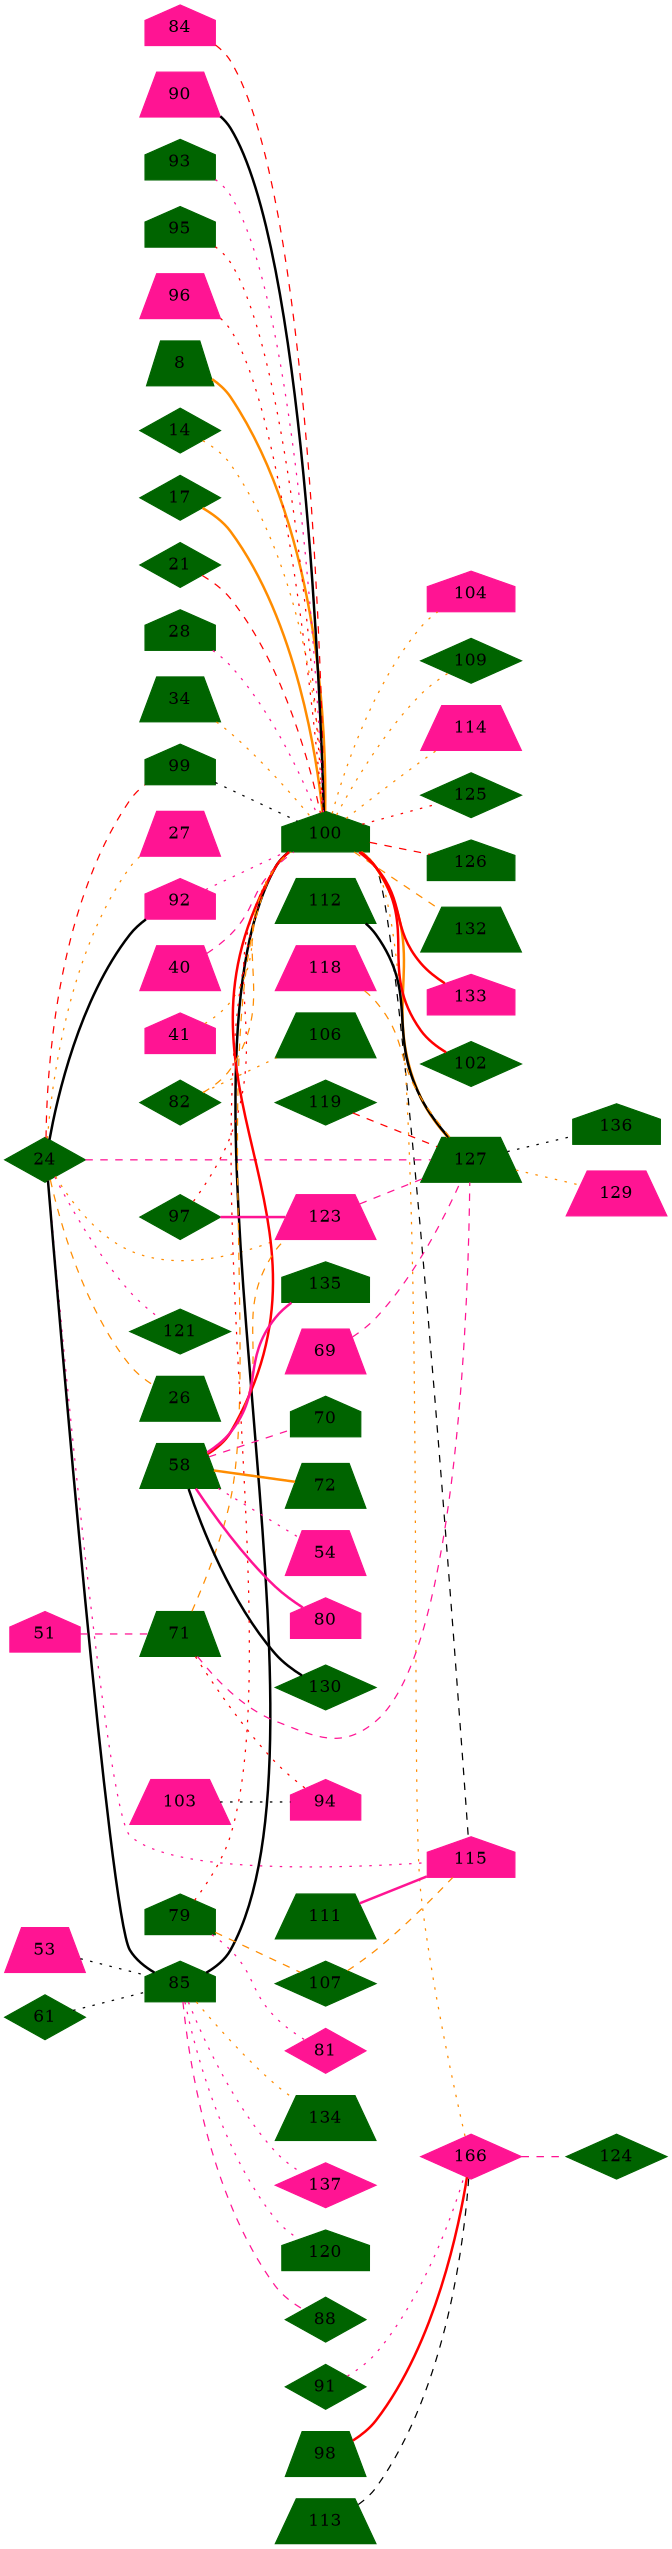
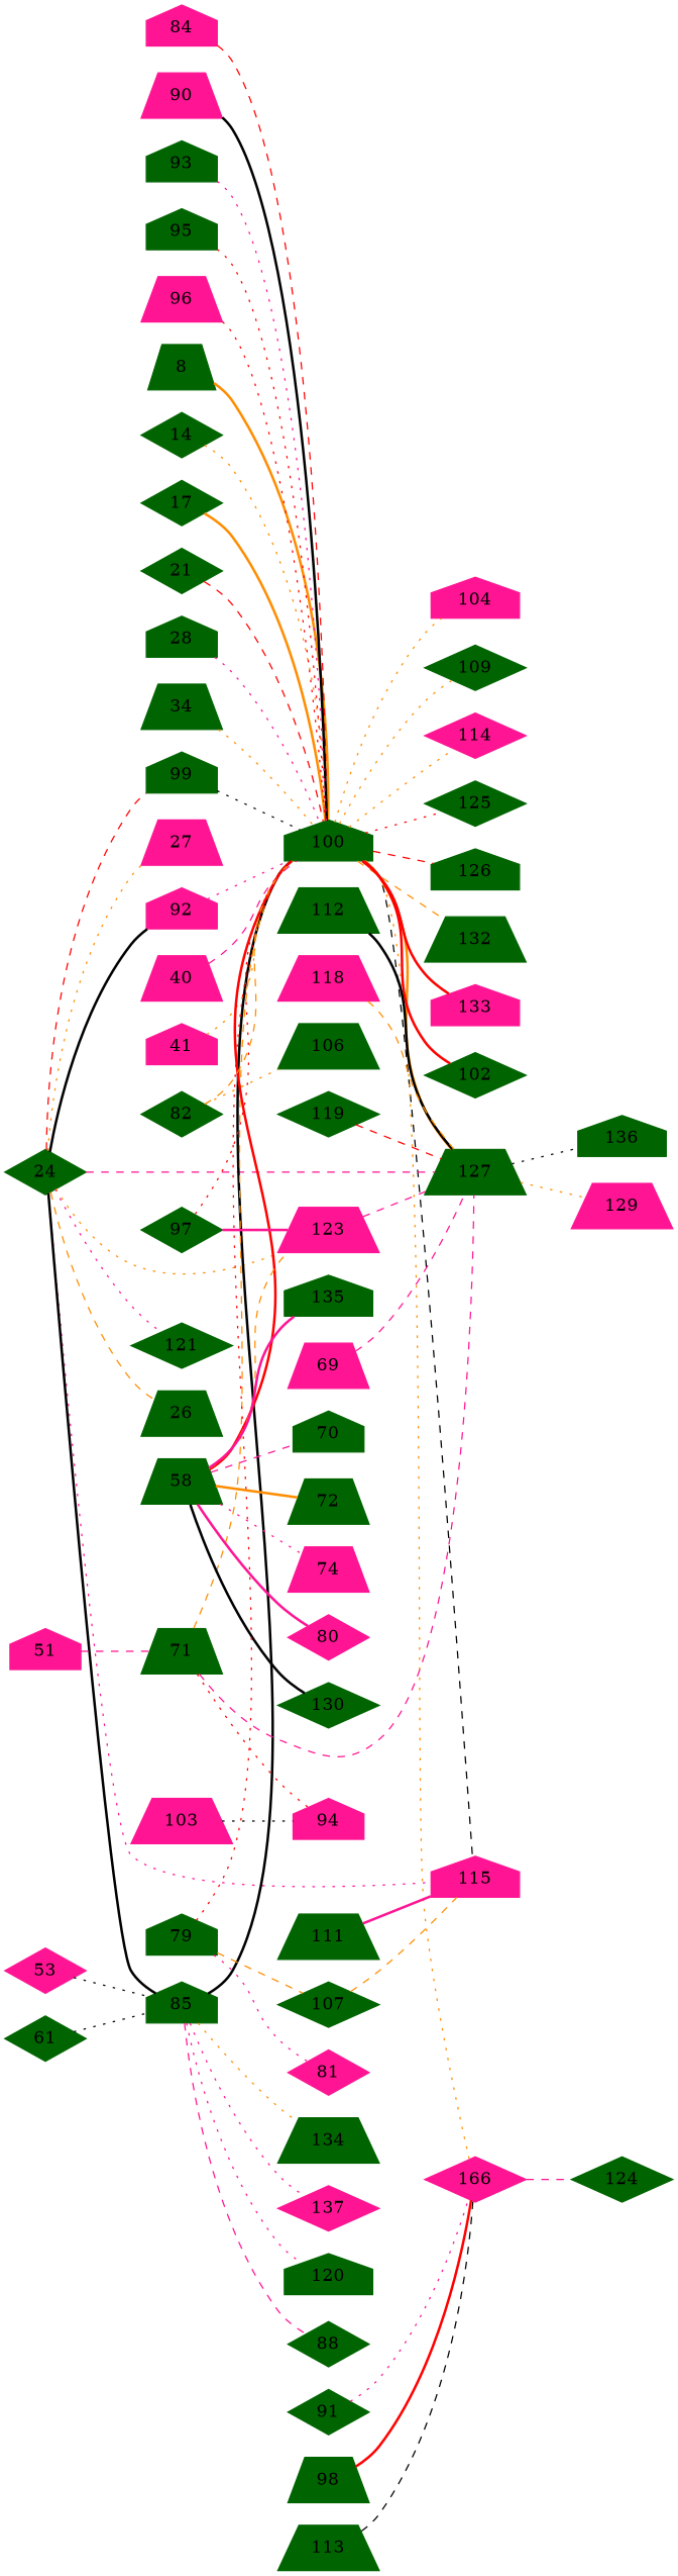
  graph {
    rankdir=LR
    node [color=darkgreen shape=trapezium style=filled]
    edge [color=darkorange style=dotted]
    100 [shape=house super="+73+78+5"]
    115 [color=deeppink shape=house super="+108"]
    127 [super="+105+117"]
    n4 [color=deeppink label=166 shape=diamond super="+101+44+76"]
    102 [shape=diamond]
    104 [color=deeppink shape=house]
    109 [shape=diamond]
-   114 [color=deeppink]
+   114 [color=deeppink shape=diamond]
    125 [shape=diamond]
    126 [shape=house]
    132 [super="+131"]
    133 [color=deeppink shape=house super="+83"]
    8
    14 [shape=diamond]
    17 [shape=diamond]
    21 [shape=diamond]
    24 [shape=diamond super="+4"]
    26
    27 [color=deeppink]
    85 [shape=house super="+11+23+50"]
    92 [color=deeppink shape=house super="+86"]
    99 [shape=house]
    121 [shape=diamond]
    123 [color=deeppink super="+29+46+122"]
    88 [shape=diamond]
    120 [shape=house]
    134
    137 [color=deeppink shape=diamond]
    129 [color=deeppink]
    136 [shape=house]
    28 [shape=house]
    34
    40 [color=deeppink]
    41 [color=deeppink shape=house]
    n35 [color=deeppink label=51 shape=house super="+38"]
    71 [super="+57"]
    94 [color=deeppink shape=house]
-   53 [color=deeppink]
+   53 [color=deeppink shape=diamond]
    58 [super="+9"]
    70 [shape=house]
    72
-   74 [color=deeppink super="+12" label=54]
-   80 [color=deeppink shape=house]
+   74 [color=deeppink super="+12"]
+   80 [color=deeppink shape=diamond]
    130 [shape=diamond]
    135 [shape=house]
    61 [shape=diamond]
    69 [color=deeppink]
    79 [shape=house]
    81 [color=deeppink shape=diamond]
    107 [shape=diamond]
    82 [shape=diamond]
    106
    84 [color=deeppink shape=house]
    90 [color=deeppink]
    91 [shape=diamond super="+31"]
    124 [shape=diamond]
    93 [shape=house]
    95 [shape=house]
    96 [color=deeppink]
    97 [shape=diamond super="+43"]
    98
    103 [color=deeppink]
    111
    112
    113
    118 [color=deeppink]
    119 [shape=diamond]
    100 -- 115 [color=black style=dashed weight=2]
    100 -- 127 [style=bold weight=6]
    100 -- n4 [weight=3]
    100 -- 102 [color=red style=bold]
    100 -- 104
    100 -- 109
    100 -- 114
    100 -- 125 [color=red]
    100 -- 126 [color=red style=dashed]
    100 -- 132 [style=dashed]
    100 -- 133 [color=red style=bold]
    127 -- 129
    127 -- 136 [color=black]
    n4 -- 124 [color=deeppink style=dashed]
    8 -- 100 [style=bold]
    14 -- 100
    17 -- 100 [style=bold]
    21 -- 100 [color=red style=dashed]
    24 -- 115 [color=deeppink weight=2]
    24 -- 127 [color=deeppink style=dashed weight=6]
    24 -- 26 [style=dashed]
    24 -- 27
    24 -- 85 [color=black style=bold weight=4]
    24 -- 92 [color=black style=bold weight=2]
    24 -- 99 [color=red style=dashed]
    24 -- 121 [color=deeppink]
    24 -- 123
    85 -- 100 [color=black style=bold weight=5]
    85 -- 88 [color=deeppink style=dashed]
    85 -- 120 [color=deeppink]
    85 -- 134
    85 -- 137 [color=deeppink]
    92 -- 100 [color=deeppink]
    99 -- 100 [color=black]
    123 -- 127 [color=deeppink style=dashed]
    28 -- 100 [color=deeppink]
    34 -- 100
    40 -- 100 [color=deeppink style=dashed]
    41 -- 100
    n35 -- 71 [color=deeppink style=dashed]
    71 -- 100 [style=dashed weight=3]
    71 -- 127 [color=deeppink style=dashed weight=2]
    71 -- 94 [color=red]
    53 -- 85 [color=black]
    58 -- 100 [color=red style=bold weight=4]
    58 -- 123 [style=dashed weight=2]
    58 -- 70 [color=deeppink style=dashed]
    58 -- 72 [style=bold]
    58 -- 74 [color=deeppink]
    58 -- 80 [color=deeppink style=bold]
    58 -- 130 [color=black style=bold]
    58 -- 135 [color=deeppink style=bold]
    61 -- 85 [color=black]
    69 -- 127 [color=deeppink style=dashed]
    79 -- 100 [color=red weight=2]
    79 -- 81 [color=deeppink]
    79 -- 107 [style=dashed]
    107 -- 115 [style=dashed]
    82 -- 100 [style=dashed weight=2]
    82 -- 106
    84 -- 100 [color=red style=dashed]
    90 -- 100 [color=black style=bold]
    91 -- n4 [color=deeppink]
    93 -- 100 [color=deeppink]
    95 -- 100 [color=red]
    96 -- 100 [color=red]
    97 -- 100 [color=red weight=2]
    97 -- 123 [color=deeppink style=bold]
    98 -- n4 [color=red style=bold]
    103 -- 94 [color=black]
    111 -- 115 [color=deeppink style=bold]
    112 -- 127 [color=black style=bold]
    113 -- n4 [color=black style=dashed]
    118 -- 127 [style=dashed]
    119 -- 127 [color=red style=dashed]
  }
